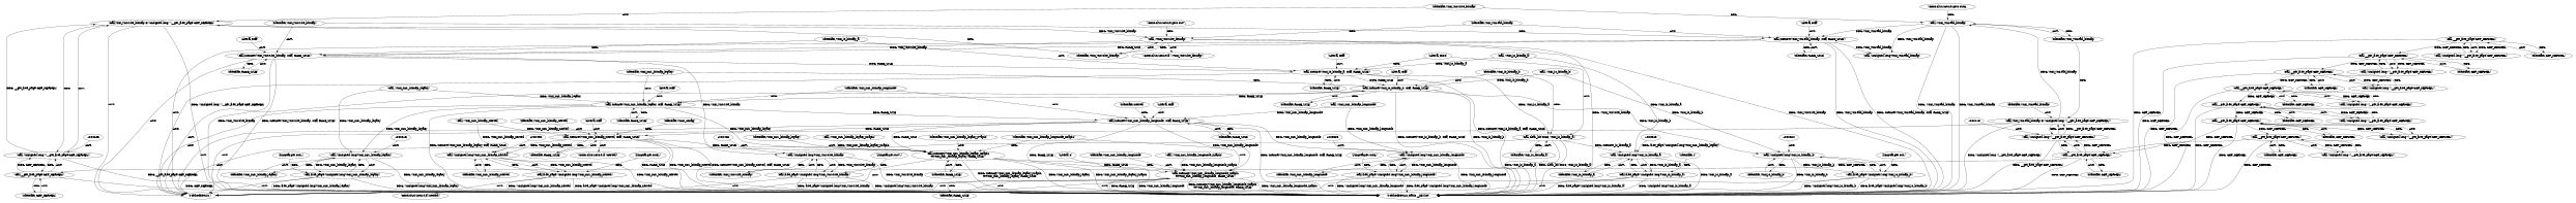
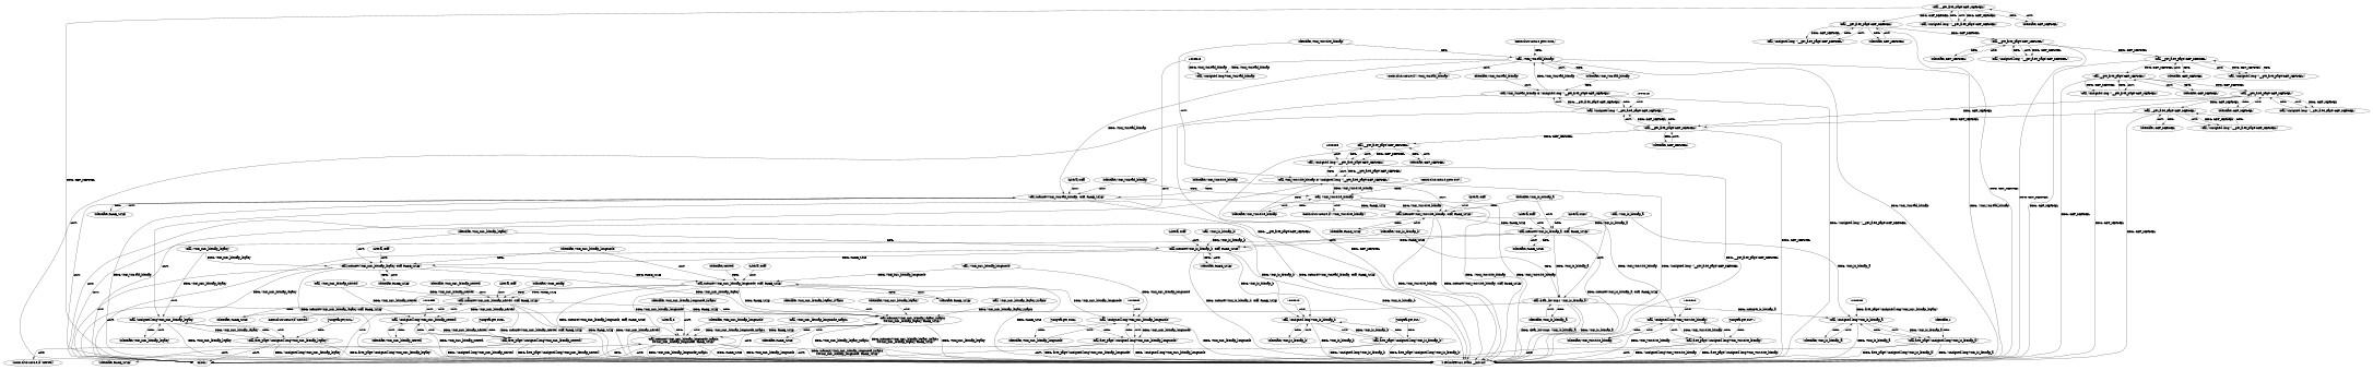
  digraph {
    n1 [label="(Call,memset(vmx_vmwrite_bitmap, 0xff, PAGE_SIZE))"]
    n2 [label="(Call,memset(vmx_io_bitmap_a, 0xff, PAGE_SIZE))"]
    n3 [label="(Call,(unsigned long)vmx_vmwrite_bitmap)"]
    n4 [label="(MethodReturn,static __init int)"]
    n5 [label="(Identifier,PAGE_SIZE)"]
-   n6 [label="(MethodReturn,)"]
+   n6 [label="(Block,)"]
    n7 [label="(Call,clear_bit(0x80, vmx_io_bitmap_a))"]
    n8 [label="(Call,memset(vmx_io_bitmap_b, 0xff, PAGE_SIZE))"]
    n9 [label="(Identifier,PAGE_SIZE)"]
    n10 [label="(Call,free_page((unsigned long)vmx_vmwrite_bitmap))"]
    n11 [label="(Identifier,vmx_vmwrite_bitmap)"]
    n12 [label="(Call,!vmx_vmwrite_bitmap)"]
    n13 [label="(Identifier,vmx_vmwrite_bitmap)"]
    n14 [label="(ControlStructure,if (!vmx_vmwrite_bitmap))"]
    n15 [label="(Call,vmx_vmwrite_bitmap = (unsigned long *)__get_free_page(GFP_KERNEL))"]
    n16 [label="(Call,(unsigned long *)__get_free_page(GFP_KERNEL))"]
    n17 [label="(Call,__get_free_page(GFP_KERNEL))"]
    n18 [label="(Identifier,GFP_KERNEL)"]
    n19 [label="(Call,__get_free_page(GFP_KERNEL))"]
    n20 [label="(Call,(unsigned long *)__get_free_page(GFP_KERNEL))"]
    n21 [label="(Identifier,GFP_KERNEL)"]
    n22 [label="(Call,vmx_vmread_bitmap = (unsigned long *)__get_free_page(GFP_KERNEL))"]
    n23 [label="(Call,__get_free_page(GFP_KERNEL))"]
    n24 [label="(Call,__get_free_page(GFP_KERNEL))"]
    n25 [label="(Identifier,GFP_KERNEL)"]
    n26 [label="(Call,(unsigned long *)__get_free_page(GFP_KERNEL))"]
    n27 [label="(Call,(unsigned long *)__get_free_page(GFP_KERNEL))"]
    n28 [label="(Identifier,GFP_KERNEL)"]
    n29 [label="(Call,__get_free_page(GFP_KERNEL))"]
    n30 [label="(Call,(unsigned long *)__get_free_page(GFP_KERNEL))"]
    n31 [label="(Identifier,GFP_KERNEL)"]
    n32 [label="(Call,__get_free_page(GFP_KERNEL))"]
    n33 [label="(Call,(unsigned long *)__get_free_page(GFP_KERNEL))"]
    n34 [label="(Identifier,GFP_KERNEL)"]
    n35 [label="(Call,__get_free_page(GFP_KERNEL))"]
    n36 [label="(Identifier,GFP_KERNEL)"]
    n37 [label="(Call,(unsigned long *)__get_free_page(GFP_KERNEL))"]
    n38 [label="(Call,__get_free_page(GFP_KERNEL))"]
    n39 [label="(Call,(unsigned long *)__get_free_page(GFP_KERNEL))"]
    n40 [label="(Identifier,GFP_KERNEL)"]
    n41 [label="(Call,__get_free_page(GFP_KERNEL))"]
    n42 [label="(Call,(unsigned long *)__get_free_page(GFP_KERNEL))"]
    n43 [label="(Identifier,GFP_KERNEL)"]
    n44 [label="(Call,memset(vmx_vmread_bitmap, 0xff, PAGE_SIZE))"]
    n45 [label="(Identifier,PAGE_SIZE)"]
    n46 [label="(Call,(unsigned long)vmx_vmread_bitmap)"]
    n47 [label="(Call,!vmx_vmread_bitmap)"]
    n48 [label="(Identifier,vmx_vmread_bitmap)"]
+   n49 [label="(ControlStructure,if (!vmx_vmread_bitmap))"]
    n50 [label="(Call,(unsigned long)vmx_io_bitmap_a)"]
    n51 [label="(Identifier,vmx_io_bitmap_a)"]
    n52 [label="(Call,memset(vmx_msr_bitmap_legacy, 0xff, PAGE_SIZE))"]
    n53 [label="(Call,(unsigned long)vmx_io_bitmap_b)"]
    n54 [label="(Identifier,PAGE_SIZE)"]
    n55 [label="(Call,free_page((unsigned long)vmx_io_bitmap_a))"]
    n56 [label="(Identifier,vmx_io_bitmap_a)"]
    n57 [label="(Call,memset(vmx_msr_bitmap_longmode, 0xff, PAGE_SIZE))"]
    n58 [label="(Call,memcpy(vmx_msr_bitmap_legacy_x2apic,\n\t\t\tvmx_msr_bitmap_legacy, PAGE_SIZE))"]
    n59 [label="(Call,(unsigned long)vmx_msr_bitmap_legacy)"]
    n60 [label="(Identifier,PAGE_SIZE)"]
    n61 [label="(Call,free_page((unsigned long)vmx_io_bitmap_b))"]
    n62 [label="(Identifier,vmx_io_bitmap_b)"]
    n63 [label="(Call,memset(vmx_msr_bitmap_nested, 0xff, PAGE_SIZE))"]
    n64 [label="(Call,memcpy(vmx_msr_bitmap_longmode_x2apic,\n\t\t\tvmx_msr_bitmap_longmode, PAGE_SIZE))"]
    n65 [label="(Call,(unsigned long)vmx_msr_bitmap_longmode)"]
    n66 [label="(Identifier,PAGE_SIZE)"]
    n67 [label="(Identifier,PAGE_SIZE)"]
    n68 [label="(Call,free_page((unsigned long)vmx_msr_bitmap_legacy))"]
    n69 [label="(Identifier,vmx_msr_bitmap_legacy)"]
    n70 [label="(Call,(unsigned long)vmx_msr_bitmap_nested)"]
    n71 [label="(Identifier,PAGE_SIZE)"]
    n72 [label="(ControlStructure,if (nested))"]
    n73 [label="(Identifier,PAGE_SIZE)"]
    n74 [label="(Call,free_page((unsigned long)vmx_msr_bitmap_longmode))"]
    n75 [label="(Identifier,vmx_msr_bitmap_longmode)"]
    n76 [label="(Call,free_page((unsigned long)vmx_msr_bitmap_nested))"]
    n77 [label="(Identifier,vmx_msr_bitmap_nested)"]
    n78 [label="(ControlStructure,if (nested))"]
    n79 [label="(Identifier,vmx_msr_bitmap_nested)"]
    n80 [label="(Call,!vmx_msr_bitmap_longmode)"]
    n81 [label="(Literal,0xff)"]
    n82 [label="(ControlStructure,goto out7;)"]
    n83 [label="(Call,!vmx_msr_bitmap_legacy)"]
    n84 [label="(Identifier,vmx_msr_bitmap_longmode)"]
    n85 [label="(Literal,0)"]
    n86 [label="(Literal,0xff)"]
    n87 [label="(Identifier,vmx_io_bitmap_a)"]
    n88 [label="(Identifier,vmcs_config)"]
    n89 [label="(Identifier,vmx_msr_bitmap_longmode)"]
    n90 [label="(Identifier,vmx_vmwrite_bitmap)"]
    n91 [label="(Literal,0xff)"]
    n92 [label="(Identifier,r)"]
    n93 [label="(JumpTarget,out5:)"]
    n94 [label="(Literal,0xff)"]
    n95 [label="(Identifier,vmx_msr_bitmap_legacy_x7apic)"]
    n96 [label="(Identifier,vmx_vmread_bitmap)"]
    n97 [label="(Literal,0xff)"]
    n98 [label="(Identifier,vmx_io_bitmap_b)"]
    n99 [label="(Identifier,vmx_msr_bitmap_legacy)"]
    n100 [label="(JumpTarget,out7:)"]
    n101 [label="(JumpTarget,out:)"]
    n102 [label="(Call,!vmx_msr_bitmap_legacy_x2apic)"]
    n103 [label="(JumpTarget,out3:)"]
    n104 [label="(Literal,0xff)"]
    n105 [label="(Call,!vmx_io_bitmap_a)"]
    n106 [label="(Literal,0x80)"]
    n107 [label="(Call,!vmx_msr_bitmap_nested)"]
    n108 [label="(Literal,0xff)"]
    n109 [label="(Identifier,vmx_msr_bitmap_legacy)"]
    n110 [label="(ControlStructure,goto out6;)"]
    n111 [label="(Identifier,vmx_msr_bitmap_longmode_x2apic)"]
    n112 [label="(Identifier,vmx_vmwrite_bitmap)"]
    n113 [label="(Call,!vmx_msr_bitmap_longmode_x2apic)"]
    n114 [label="(JumpTarget,out1:)"]
    n115 [label="(Call,!vmx_io_bitmap_b)"]
    n116 [label="(Identifier,nested)"]
    n117 [label="(Identifier,vmx_vmread_bitmap)"]
    1000225
    1000215
    1000525
    1000495
    1000505
    1000515
    1000520
    1000483
    n1 -> n2 [label="DDG: PAGE_SIZE"]
    n1 -> n3 [label="DDG: vmx_vmwrite_bitmap"]
    n1 -> n4 [label="DDG: vmx_vmwrite_bitmap"]
    n1 -> n4 [label="DDG: memset(vmx_vmwrite_bitmap, 0xff, PAGE_SIZE)"]
    n1 -> n5 [label="CFG: "]
    n1 -> n6 [label="AST: "]
    n2 -> n4 [label="DDG: memset(vmx_io_bitmap_a, 0xff, PAGE_SIZE)"]
    n2 -> n6 [label="AST: "]
    n2 -> n7 [label="DDG: vmx_io_bitmap_a"]
    n2 -> n8 [label="DDG: PAGE_SIZE"]
    n2 -> n9 [label="CFG: "]
    n3 -> n4 [label="DDG: vmx_vmwrite_bitmap"]
    n3 -> n10 [label="AST: "]
    n3 -> n10 [label="DDG: vmx_vmwrite_bitmap"]
    n3 -> n11 [label="CFG: "]
    n5 -> n1 [label="AST: "]
    n7 -> n4 [label="DDG: clear_bit(0x80, vmx_io_bitmap_a)"]
    n7 -> n4 [label="DDG: vmx_io_bitmap_a"]
    n7 -> n6 [label="AST: "]
    n7 -> n50 [label="DDG: memset_io_bitmap_a"]
    n7 -> n51 [label="CFG: "]
    n8 -> n4 [label="DDG: vmx_io_bitmap_b"]
    n8 -> n4 [label="DDG: memset(vmx_io_bitmap_b, 0xff, PAGE_SIZE)"]
    n8 -> n6 [label="AST: "]
    n8 -> n52 [label="DDG: PAGE_SIZE"]
    n8 -> n53 [label="DDG: vmx_io_bitmap_b"]
    n8 -> n54 [label="CFG: "]
    n9 -> n2 [label="AST: "]
    n10 -> n3 [label="CFG: "]
    n10 -> n4 [label="DDG: free_page((unsigned long)vmx_vmwrite_bitmap)"]
    n10 -> n4 [label="DDG: (unsigned long)vmx_vmwrite_bitmap"]
    n10 -> n6 [label="AST: "]
    n11 -> n3 [label="AST: "]
    n12 -> n1 [label="DDG: vmx_vmwrite_bitmap"]
    n12 -> n4 [label="DDG: !vmx_vmwrite_bitmap"]
    n12 -> n4 [label="DDG: vmx_vmwrite_bitmap"]
    n12 -> n13 [label="CFG: "]
    n12 -> n14 [label="AST: "]
    n13 -> n12 [label="AST: "]
    n13 -> n15 [label="CFG: "]
    n15 -> n4 [label="DDG: (unsigned long *)__get_free_page(GFP_KERNEL)"]
    n15 -> n6 [label="AST: "]
    n15 -> n12 [label="DDG: vmx_vmwrite_bitmap"]
    n15 -> n16 [label="CFG: "]
    n16 -> n4 [label="DDG: __get_free_page(GFP_KERNEL)"]
    n16 -> n15 [label="AST: "]
    n16 -> n15 [label="DDG: __get_free_page(GFP_KERNEL)"]
    n16 -> n17 [label="CFG: "]
    n17 -> n4 [label="DDG: GFP_KERNEL"]
    n17 -> n16 [label="AST: "]
    n17 -> n16 [label="DDG: GFP_KERNEL"]
    n17 -> n18 [label="CFG: "]
    n18 -> n17 [label="AST: "]
    n19 -> n4 [label="DDG: GFP_KERNEL"]
    n19 -> n17 [label="DDG: GFP_KERNEL"]
    n19 -> n20 [label="AST: "]
    n19 -> n20 [label="DDG: GFP_KERNEL"]
    n19 -> n21 [label="CFG: "]
    n20 -> n4 [label="DDG: __get_free_page(GFP_KERNEL)"]
    n20 -> n19 [label="CFG: "]
    n20 -> n22 [label="AST: "]
    n20 -> n22 [label="DDG: __get_free_page(GFP_KERNEL)"]
    n21 -> n19 [label="AST: "]
    n22 -> n4 [label="DDG: (unsigned long *)__get_free_page(GFP_KERNEL)"]
    n22 -> n6 [label="AST: "]
    n22 -> n20 [label="CFG: "]
    n22 -> n47 [label="DDG: vmx_vmread_bitmap"]
    n23 -> n4 [label="DDG: GFP_KERNEL"]
    n23 -> n19 [label="DDG: GFP_KERNEL"]
    n23 -> n24 [label="DDG: GFP_KERNEL"]
    n23 -> n25 [label="CFG: "]
    n23 -> n26 [label="AST: "]
    n23 -> n26 [label="DDG: GFP_KERNEL"]
    n24 -> n4 [label="DDG: GFP_KERNEL"]
    n24 -> n19 [label="DDG: GFP_KERNEL"]
    n24 -> n27 [label="AST: "]
    n24 -> n27 [label="DDG: GFP_KERNEL"]
    n24 -> n28 [label="CFG: "]
    n25 -> n23 [label="AST: "]
    n26 -> n23 [label="CFG: "]
    n27 -> n24 [label="CFG: "]
    n28 -> n24 [label="AST: "]
    n29 -> n4 [label="DDG: GFP_KERNEL"]
    n29 -> n23 [label="DDG: GFP_KERNEL"]
    n29 -> n30 [label="AST: "]
    n29 -> n30 [label="DDG: GFP_KERNEL"]
    n29 -> n31 [label="CFG: "]
    n30 -> n29 [label="CFG: "]
    n31 -> n29 [label="AST: "]
    n32 -> n4 [label="DDG: GFP_KERNEL"]
    n32 -> n29 [label="DDG: GFP_KERNEL"]
    n32 -> n33 [label="AST: "]
    n32 -> n33 [label="DDG: GFP_KERNEL"]
    n32 -> n34 [label="CFG: "]
    n33 -> n32 [label="CFG: "]
    n34 -> n32 [label="AST: "]
    n35 -> n4 [label="DDG: GFP_KERNEL"]
    n35 -> n32 [label="DDG: GFP_KERNEL"]
    n35 -> n36 [label="CFG: "]
    n35 -> n37 [label="AST: "]
    n35 -> n37 [label="DDG: GFP_KERNEL"]
    n36 -> n35 [label="AST: "]
    n37 -> n35 [label="CFG: "]
    n38 -> n4 [label="DDG: GFP_KERNEL"]
    n38 -> n35 [label="DDG: GFP_KERNEL"]
    n38 -> n39 [label="AST: "]
    n38 -> n39 [label="DDG: GFP_KERNEL"]
    n38 -> n40 [label="CFG: "]
    n39 -> n38 [label="CFG: "]
    n40 -> n38 [label="AST: "]
    n41 -> n4 [label="DDG: GFP_KERNEL"]
    n41 -> n38 [label="DDG: GFP_KERNEL"]
    n41 -> n42 [label="AST: "]
    n41 -> n42 [label="DDG: GFP_KERNEL"]
    n41 -> n43 [label="CFG: "]
    n42 -> n41 [label="CFG: "]
    n43 -> n41 [label="AST: "]
    n44 -> n1 [label="DDG: PAGE_SIZE"]
    n44 -> n4 [label="DDG: vmx_vmread_bitmap"]
    n44 -> n4 [label="DDG: memset(vmx_vmread_bitmap, 0xff, PAGE_SIZE)"]
    n44 -> n6 [label="AST: "]
    n44 -> n45 [label="CFG: "]
-   n44 -> n46 [label="DDG: vmx_vmread_bitmap"]
+   1000515 -> n46 [label="DDG: vmx_vmread_bitmap"]
    n45 -> n44 [label="AST: "]
    n47 -> n4 [label="DDG: !vmx_vmread_bitmap"]
    n47 -> n4 [label="DDG: vmx_vmread_bitmap"]
    n47 -> n44 [label="DDG: vmx_vmread_bitmap"]
    n47 -> n46 [label="DDG: vmx_vmread_bitmap"]
    n47 -> n48 [label="CFG: "]
+   n47 -> n49 [label="AST: "]
    n48 -> n22 [label="CFG: "]
    n48 -> n47 [label="AST: "]
    n50 -> n4 [label="DDG: vmx_io_bitmap_a"]
    n50 -> n55 [label="AST: "]
    n50 -> n55 [label="DDG: vmx_io_bitmap_a"]
    n50 -> n56 [label="CFG: "]
    n51 -> n7 [label="AST: "]
    n52 -> n4 [label="DDG: memset(vmx_msr_bitmap_legacy, 0xff, PAGE_SIZE)"]
    n52 -> n6 [label="AST: "]
    n52 -> n57 [label="DDG: PAGE_SIZE"]
    n52 -> n58 [label="DDG: vmx_msr_bitmap_legacy"]
    n52 -> n59 [label="DDG: vmx_msr_bitmap_legacy"]
    n52 -> n60 [label="CFG: "]
    n53 -> n4 [label="DDG: vmx_io_bitmap_b"]
    n53 -> n61 [label="AST: "]
    n53 -> n61 [label="DDG: vmx_io_bitmap_b"]
    n53 -> n62 [label="CFG: "]
    n54 -> n8 [label="AST: "]
    n55 -> n4 [label="DDG: (unsigned long)vmx_io_bitmap_a"]
    n55 -> n4 [label="DDG: free_page((unsigned long)vmx_io_bitmap_a)"]
    n55 -> n6 [label="AST: "]
    n55 -> n50 [label="CFG: "]
    n56 -> n50 [label="AST: "]
    n57 -> n4 [label="DDG: memset(vmx_msr_bitmap_longmode, 0xff, PAGE_SIZE)"]
    n57 -> n4 [label="DDG: PAGE_SIZE"]
    n57 -> n6 [label="AST: "]
    n57 -> n58 [label="DDG: PAGE_SIZE"]
    n57 -> n63 [label="DDG: PAGE_SIZE"]
    n57 -> n64 [label="DDG: vmx_msr_bitmap_longmode"]
    n57 -> n65 [label="DDG: vmx_msr_bitmap_longmode"]
    n57 -> n66 [label="CFG: "]
    n58 -> n4 [label="DDG: memcpy(vmx_msr_bitmap_legacy_x2apic,\n\t\t\tvmx_msr_bitmap_legacy, PAGE_SIZE)"]
    n58 -> n4 [label="DDG: vmx_msr_bitmap_legacy"]
    n58 -> n4 [label="DDG: vmx_msr_bitmap_legacy_x2apic"]
    n58 -> n6 [label="AST: "]
    n58 -> n64 [label="DDG: PAGE_SIZE"]
    n58 -> n67 [label="CFG: "]
    n59 -> n4 [label="DDG: vmx_msr_bitmap_legacy"]
    n59 -> n68 [label="AST: "]
    n59 -> n68 [label="DDG: vmx_msr_bitmap_legacy"]
    n59 -> n69 [label="CFG: "]
    n60 -> n52 [label="AST: "]
    n61 -> n4 [label="DDG: (unsigned long)vmx_io_bitmap_b"]
    n61 -> n4 [label="DDG: free_page((unsigned long)vmx_io_bitmap_b)"]
    n61 -> n6 [label="AST: "]
    n61 -> n53 [label="CFG: "]
    n62 -> n53 [label="AST: "]
    n63 -> n4 [label="DDG: PAGE_SIZE"]
    n63 -> n4 [label="DDG: vmx_msr_bitmap_nested"]
    n63 -> n4 [label="DDG: memset(vmx_msr_bitmap_nested, 0xff, PAGE_SIZE)"]
    n63 -> n58 [label="DDG: PAGE_SIZE"]
    n63 -> n70 [label="DDG: vmx_msr_bitmap_nested"]
    n63 -> n71 [label="CFG: "]
    n63 -> n72 [label="AST: "]
    n64 -> n4 [label="DDG: PAGE_SIZE"]
    n64 -> n4 [label="DDG: vmx_msr_bitmap_longmode"]
    n64 -> n4 [label="DDG: memcpy(vmx_msr_bitmap_longmode_x2apic,\n\t\t\tvmx_msr_bitmap_longmode, PAGE_SIZE)"]
    n64 -> n4 [label="DDG: vmx_msr_bitmap_longmode_x2apic"]
    n64 -> n6 [label="AST: "]
    n64 -> n73 [label="CFG: "]
    n65 -> n4 [label="DDG: vmx_msr_bitmap_longmode"]
    n65 -> n74 [label="AST: "]
    n65 -> n74 [label="DDG: vmx_msr_bitmap_longmode"]
    n65 -> n75 [label="CFG: "]
    n66 -> n57 [label="AST: "]
    n67 -> n58 [label="AST: "]
    n68 -> n4 [label="DDG: free_page((unsigned long)vmx_msr_bitmap_legacy)"]
    n68 -> n4 [label="DDG: (unsigned long)vmx_msr_bitmap_legacy"]
    n68 -> n6 [label="AST: "]
    n68 -> n59 [label="CFG: "]
    n69 -> n59 [label="AST: "]
    n70 -> n4 [label="DDG: vmx_msr_bitmap_nested"]
    n70 -> n76 [label="AST: "]
    n70 -> n76 [label="DDG: vmx_msr_bitmap_nested"]
    n70 -> n77 [label="CFG: "]
    n71 -> n63 [label="AST: "]
    n73 -> n64 [label="AST: "]
    n74 -> n4 [label="DDG: free_page((unsigned long)vmx_msr_bitmap_longmode)"]
    n74 -> n4 [label="DDG: (unsigned long)vmx_msr_bitmap_longmode"]
    n74 -> n6 [label="AST: "]
    n74 -> n65 [label="CFG: "]
    n75 -> n65 [label="AST: "]
    n76 -> n4 [label="DDG: (unsigned long)vmx_msr_bitmap_nested"]
    n76 -> n4 [label="DDG: free_page((unsigned long)vmx_msr_bitmap_nested)"]
    n76 -> n70 [label="CFG: "]
    n76 -> n78 [label="AST: "]
    n77 -> n70 [label="AST: "]
    n79 -> n63 [label="AST: "]
    n80 -> n57 [label="DDG: vmx_msr_bitmap_longmode"]
    n80 -> n65 [label="DDG: vmx_msr_bitmap_longmode"]
    n81 -> n57 [label="AST: "]
    n82 -> n12 [label="CFG: "]
    n83 -> n52 [label="DDG: vmx_msr_bitmap_legacy"]
    n83 -> n59 [label="DDG: vmx_msr_bitmap_legacy"]
    n84 -> n52 [label="CFG: "]
    n84 -> n57 [label="AST: "]
    n85 -> n64 [label="CFG: "]
    n86 -> n63 [label="AST: "]
    n87 -> n1 [label="CFG: "]
    n87 -> n2 [label="AST: "]
    n88 -> n63 [label="CFG: "]
    n89 -> n64 [label="AST: "]
    n90 -> n15 [label="AST: "]
    n90 -> n47 [label="CFG: "]
    n91 -> n8 [label="AST: "]
    n92 -> n55 [label="CFG: "]
    n93 -> n76 [label="CFG: "]
    n94 -> n2 [label="AST: "]
    n95 -> n58 [label="AST: "]
    n96 -> n12 [label="CFG: "]
    n96 -> n44 [label="AST: "]
    n97 -> n1 [label="AST: "]
    n98 -> n7 [label="CFG: "]
    n98 -> n8 [label="AST: "]
    n99 -> n58 [label="AST: "]
    n100 -> n10 [label="CFG: "]
    n101 -> n61 [label="CFG: "]
    n102 -> n58 [label="DDG: vmx_msr_bitmap_legacy_x2apic"]
    n103 -> n74 [label="CFG: "]
    n104 -> n52 [label="AST: "]
    n105 -> n2 [label="DDG: vmx_io_bitmap_a"]
    n105 -> n50 [label="DDG: vmx_io_bitmap_a"]
    n106 -> n2 [label="CFG: "]
    n106 -> n7 [label="AST: "]
    n107 -> n63 [label="DDG: vmx_msr_bitmap_nested"]
    n107 -> n70 [label="DDG: vmx_msr_bitmap_nested"]
    n108 -> n44 [label="AST: "]
    n109 -> n8 [label="CFG: "]
    n109 -> n52 [label="AST: "]
    n110 -> n47 [label="CFG: "]
    n111 -> n58 [label="CFG: "]
    n111 -> n64 [label="AST: "]
    n112 -> n1 [label="AST: "]
    n112 -> n44 [label="CFG: "]
    n113 -> n64 [label="DDG: vmx_msr_bitmap_longmode_x2apic"]
    n114 -> n68 [label="CFG: "]
    n115 -> n8 [label="DDG: vmx_io_bitmap_b"]
    n115 -> n53 [label="DDG: vmx_io_bitmap_b"]
    n116 -> n57 [label="CFG: "]
    n117 -> n22 [label="AST: "]
    1000225 -> n16 [label="AST: "]
    1000215 -> n20 [label="AST: "]
    1000525 -> n50 [label="DDG: free_page((unsigned long)vmx_msr_bitmap_legacy)"]
    1000495 -> n70 [label="AST: "]
    1000505 -> n65 [label="AST: "]
    1000515 -> n59 [label="AST: "]
    1000520 -> n53 [label="AST: "]
    1000483 -> n3 [label="AST: "]
  }
